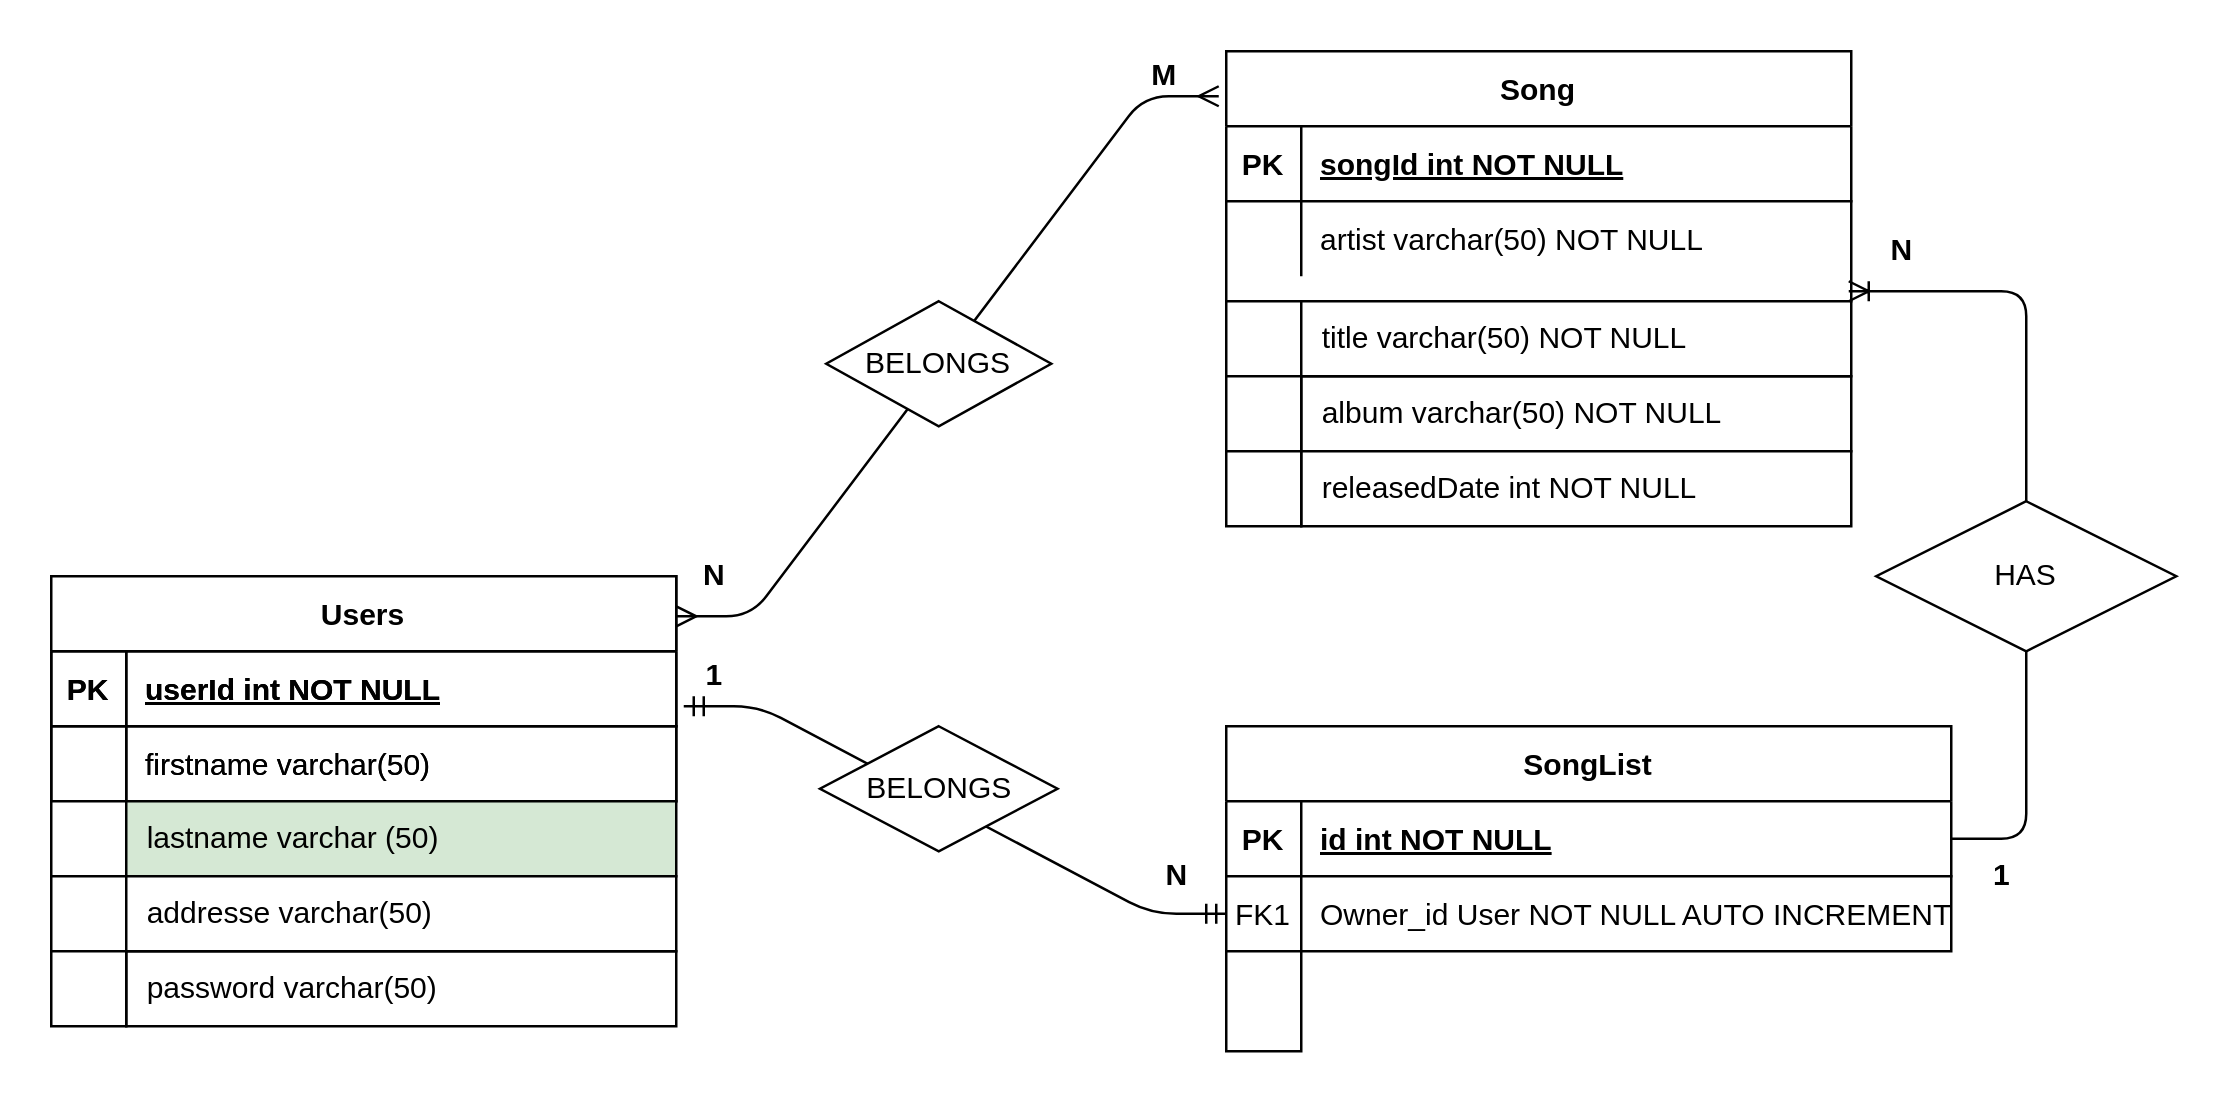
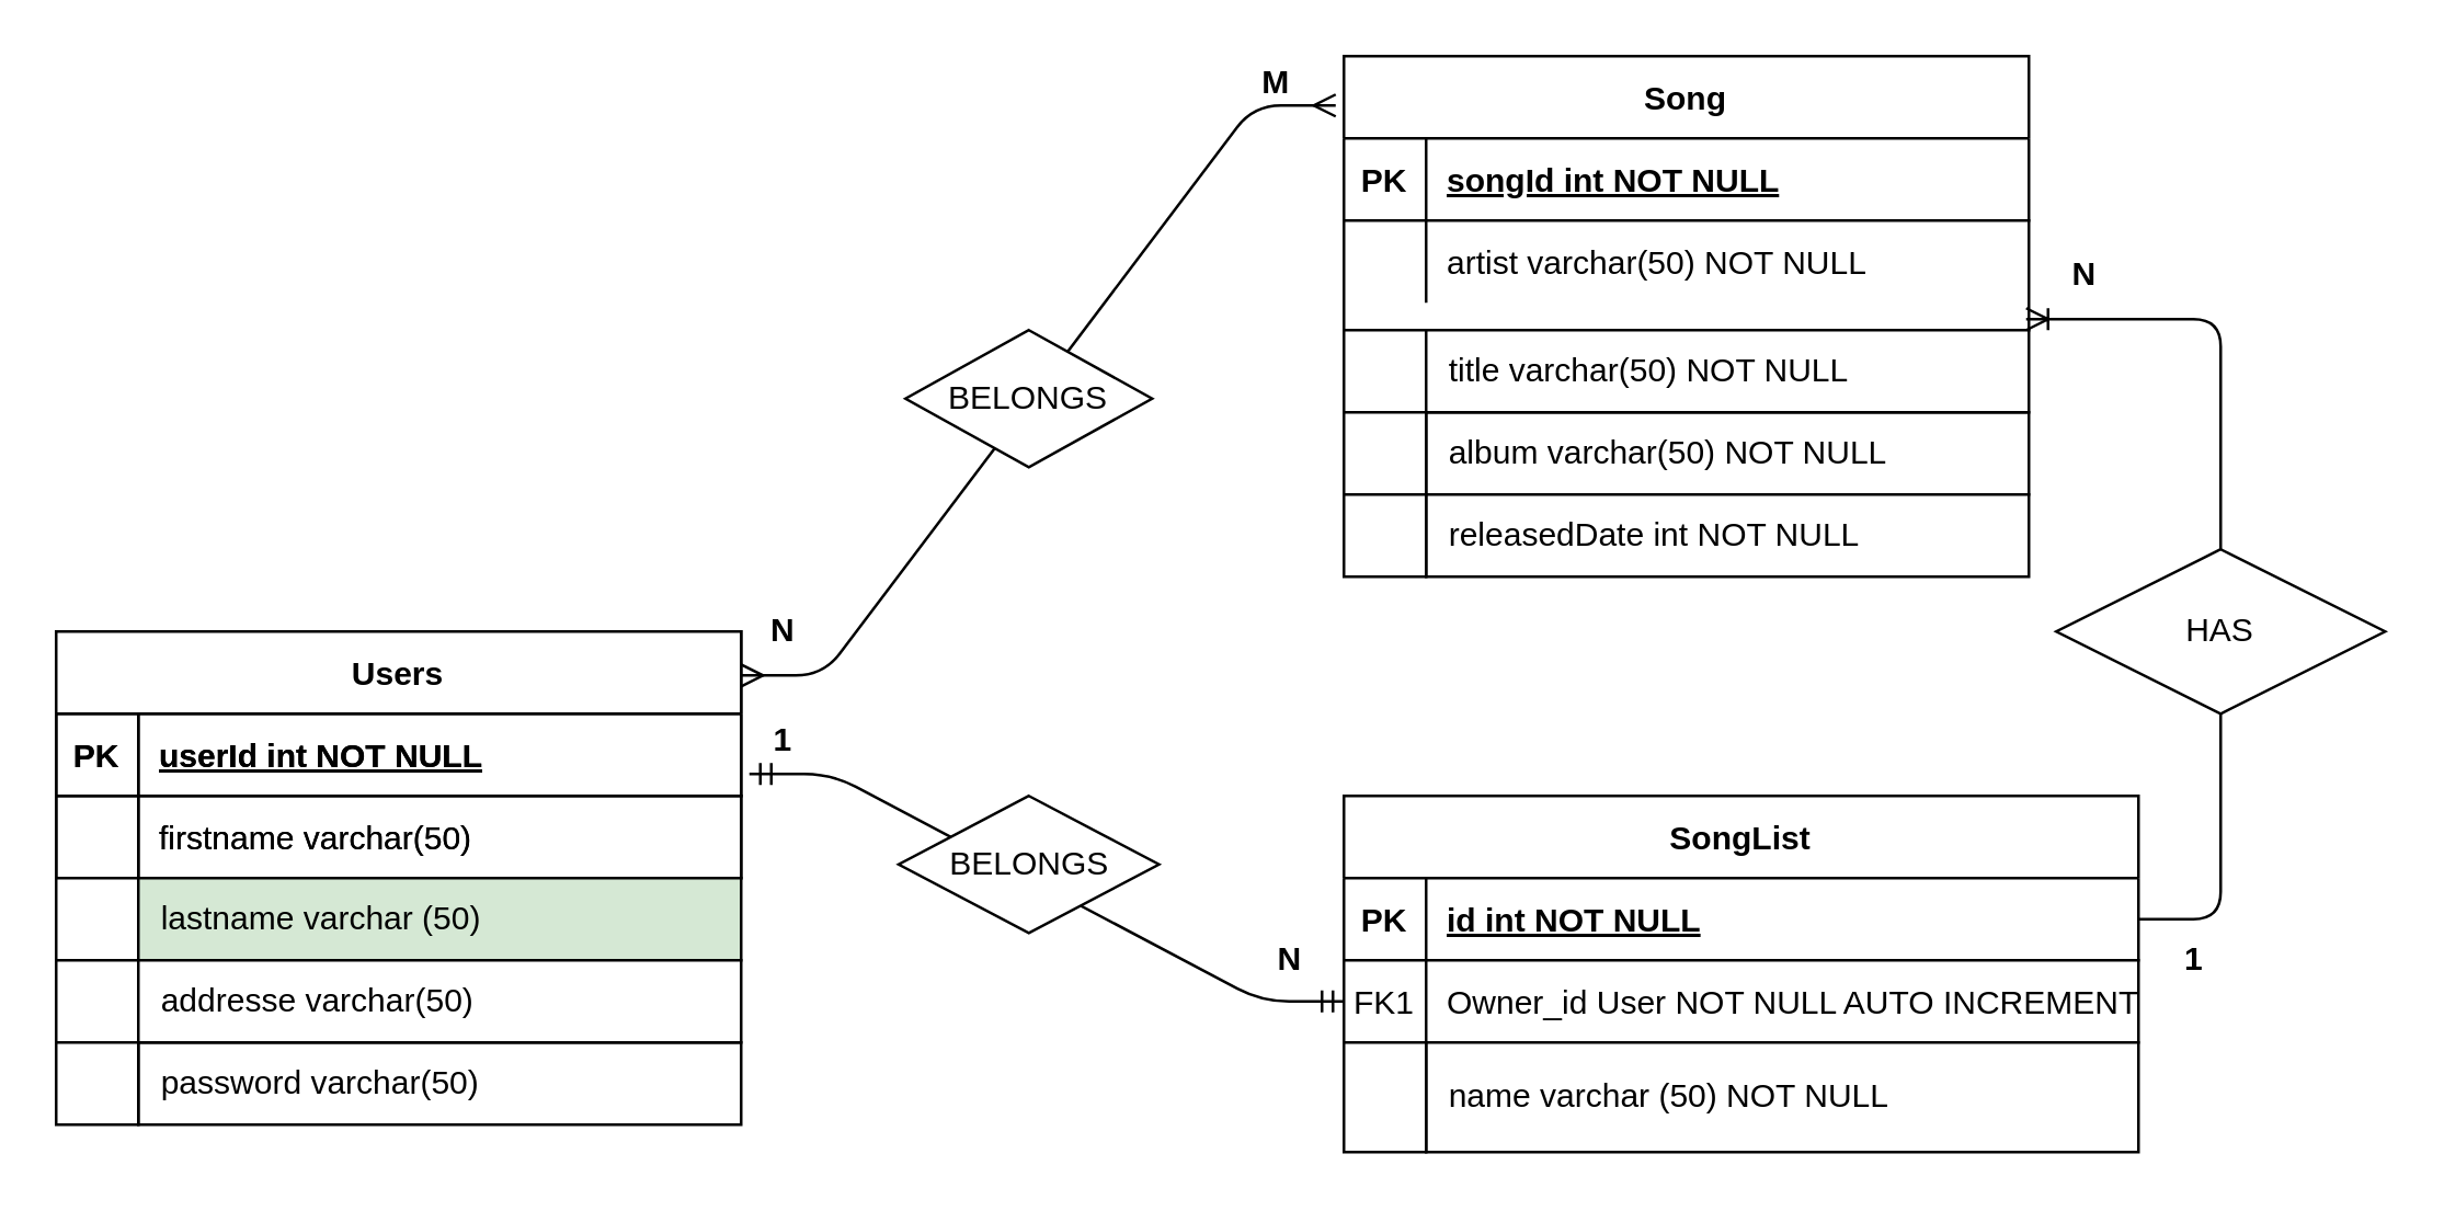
  <mxCell id="0" />
  <mxCell id="1" parent="0" />
  <mxCell id="2" value="Song" style="shape=table;startSize=30;container=1;collapsible=1;childLayout=tableLayout;fixedRows=1;rowLines=0;fontStyle=1;align=center;resizeLast=1;" parent="1" vertex="1"><mxGeometry x="490" y="20" width="250" height="100" as="geometry" /></mxCell>
  <mxCell id="3" value="" style="shape=partialRectangle;collapsible=0;dropTarget=0;pointerEvents=0;fillColor=none;points=[[0,0.5],[1,0.5]];portConstraint=eastwest;top=0;left=0;right=0;bottom=1;" parent="2" vertex="1"><mxGeometry y="30" width="250" height="30" as="geometry" /></mxCell>
  <mxCell id="4" value="PK" style="shape=partialRectangle;overflow=hidden;connectable=0;fillColor=none;top=0;left=0;bottom=0;right=0;fontStyle=1;" parent="3" vertex="1"><mxGeometry width="30" height="30" as="geometry" /></mxCell>
  <mxCell id="5" value="songId int NOT NULL " style="shape=partialRectangle;overflow=hidden;connectable=0;fillColor=none;top=0;left=0;bottom=0;right=0;align=left;spacingLeft=6;fontStyle=5;" parent="3" vertex="1"><mxGeometry x="30" width="220" height="30" as="geometry" /></mxCell>
  <mxCell id="6" value="" style="shape=partialRectangle;collapsible=0;dropTarget=0;pointerEvents=0;fillColor=none;points=[[0,0.5],[1,0.5]];portConstraint=eastwest;top=0;left=0;right=0;bottom=0;" parent="2" vertex="1"><mxGeometry y="60" width="250" height="30" as="geometry" /></mxCell>
  <mxCell id="7" value="" style="shape=partialRectangle;overflow=hidden;connectable=0;fillColor=none;top=0;left=0;bottom=0;right=0;" parent="6" vertex="1"><mxGeometry width="30" height="30" as="geometry" /></mxCell>
  <mxCell id="8" value="artist varchar(50) NOT NULL" style="shape=partialRectangle;overflow=hidden;connectable=0;fillColor=none;top=0;left=0;bottom=0;right=0;align=left;spacingLeft=6;" parent="6" vertex="1"><mxGeometry x="30" width="220" height="30" as="geometry" /></mxCell>
  <mxCell id="9" value="SongList" style="shape=table;startSize=30;container=1;collapsible=1;childLayout=tableLayout;fixedRows=1;rowLines=0;fontStyle=1;align=center;resizeLast=1;" parent="1" vertex="1"><mxGeometry x="490" y="290" width="290" height="90" as="geometry" /></mxCell>
  <mxCell id="10" value="" style="shape=partialRectangle;collapsible=0;dropTarget=0;pointerEvents=0;fillColor=none;points=[[0,0.5],[1,0.5]];portConstraint=eastwest;top=0;left=0;right=0;bottom=1;" parent="9" vertex="1"><mxGeometry y="30" width="290" height="30" as="geometry" /></mxCell>
  <mxCell id="11" value="PK" style="shape=partialRectangle;overflow=hidden;connectable=0;fillColor=none;top=0;left=0;bottom=0;right=0;fontStyle=1;" parent="10" vertex="1"><mxGeometry width="30" height="30" as="geometry" /></mxCell>
  <mxCell id="12" value="id int NOT NULL" style="shape=partialRectangle;overflow=hidden;connectable=0;fillColor=none;top=0;left=0;bottom=0;right=0;align=left;spacingLeft=6;fontStyle=5;" parent="10" vertex="1"><mxGeometry x="30" width="260" height="30" as="geometry" /></mxCell>
  <mxCell id="13" value="" style="shape=partialRectangle;collapsible=0;dropTarget=0;pointerEvents=0;fillColor=none;points=[[0,0.5],[1,0.5]];portConstraint=eastwest;top=0;left=0;right=0;bottom=0;" parent="9" vertex="1"><mxGeometry y="60" width="290" height="30" as="geometry" /></mxCell>
  <mxCell id="14" value="FK1" style="shape=partialRectangle;overflow=hidden;connectable=0;fillColor=none;top=0;left=0;bottom=0;right=0;" parent="13" vertex="1"><mxGeometry width="30" height="30" as="geometry" /></mxCell>
  <mxCell id="15" value="Owner_id User NOT NULL AUTO INCREMENT" style="shape=partialRectangle;overflow=hidden;connectable=0;fillColor=none;top=0;left=0;bottom=0;right=0;align=left;spacingLeft=6;" parent="13" vertex="1"><mxGeometry x="30" width="260" height="30" as="geometry" /></mxCell>
  <mxCell id="16" value="Users" style="shape=table;startSize=30;container=1;collapsible=1;childLayout=tableLayout;fixedRows=1;rowLines=0;fontStyle=1;align=center;resizeLast=1;" parent="1" vertex="1"><mxGeometry x="20" y="230" width="250" height="90" as="geometry" /></mxCell>
  <mxCell id="17" value="" style="shape=partialRectangle;collapsible=0;dropTarget=0;pointerEvents=0;fillColor=none;points=[[0,0.5],[1,0.5]];portConstraint=eastwest;top=0;left=0;right=0;bottom=1;" parent="16" vertex="1"><mxGeometry y="30" width="250" height="30" as="geometry" /></mxCell>
  <mxCell id="18" value="PK" style="shape=partialRectangle;overflow=hidden;connectable=0;fillColor=none;top=0;left=0;bottom=0;right=0;fontStyle=1;" parent="17" vertex="1"><mxGeometry width="30" height="30" as="geometry" /></mxCell>
  <mxCell id="19" value="userId int NOT NULL" style="shape=partialRectangle;overflow=hidden;connectable=0;fillColor=none;top=0;left=0;bottom=0;right=0;align=left;spacingLeft=6;fontStyle=5;" parent="17" vertex="1"><mxGeometry x="30" width="220" height="30" as="geometry" /></mxCell>
  <mxCell id="20" value="" style="shape=partialRectangle;collapsible=0;dropTarget=0;pointerEvents=0;fillColor=none;points=[[0,0.5],[1,0.5]];portConstraint=eastwest;top=0;left=0;right=0;bottom=0;" parent="16" vertex="1"><mxGeometry y="60" width="250" height="30" as="geometry" /></mxCell>
  <mxCell id="21" value="" style="shape=partialRectangle;overflow=hidden;connectable=0;fillColor=none;top=0;left=0;bottom=0;right=0;" parent="20" vertex="1"><mxGeometry width="30" height="30" as="geometry" /></mxCell>
  <mxCell id="22" value="firstname varchar(50)" style="shape=partialRectangle;overflow=hidden;connectable=0;fillColor=none;top=0;left=0;bottom=0;right=0;align=left;spacingLeft=6;" parent="20" vertex="1"><mxGeometry x="30" width="220" height="30" as="geometry" /></mxCell>
  <mxCell id="23" value="Users" style="shape=table;startSize=30;container=1;collapsible=1;childLayout=tableLayout;fixedRows=1;rowLines=0;fontStyle=1;align=center;resizeLast=1;" parent="1" vertex="1"><mxGeometry x="20" y="230" width="250" height="90" as="geometry" /></mxCell>
  <mxCell id="24" value="" style="shape=partialRectangle;collapsible=0;dropTarget=0;pointerEvents=0;fillColor=none;points=[[0,0.5],[1,0.5]];portConstraint=eastwest;top=0;left=0;right=0;bottom=1;" parent="23" vertex="1"><mxGeometry y="30" width="250" height="30" as="geometry" /></mxCell>
  <mxCell id="25" value="PK" style="shape=partialRectangle;overflow=hidden;connectable=0;fillColor=none;top=0;left=0;bottom=0;right=0;fontStyle=1;" parent="24" vertex="1"><mxGeometry width="30" height="30" as="geometry" /></mxCell>
  <mxCell id="26" value="userId int NOT NULL" style="shape=partialRectangle;overflow=hidden;connectable=0;fillColor=none;top=0;left=0;bottom=0;right=0;align=left;spacingLeft=6;fontStyle=5;" parent="24" vertex="1"><mxGeometry x="30" width="220" height="30" as="geometry" /></mxCell>
  <mxCell id="27" value="" style="shape=partialRectangle;collapsible=0;dropTarget=0;pointerEvents=0;fillColor=none;points=[[0,0.5],[1,0.5]];portConstraint=eastwest;top=0;left=0;right=0;bottom=0;" parent="23" vertex="1"><mxGeometry y="60" width="250" height="30" as="geometry" /></mxCell>
  <mxCell id="28" value="" style="shape=partialRectangle;overflow=hidden;connectable=0;fillColor=none;top=0;left=0;bottom=0;right=0;" parent="27" vertex="1"><mxGeometry width="30" height="30" as="geometry" /></mxCell>
  <mxCell id="29" value="firstname varchar(50)" style="shape=partialRectangle;overflow=hidden;connectable=0;fillColor=none;top=0;left=0;bottom=0;right=0;align=left;spacingLeft=6;" parent="27" vertex="1"><mxGeometry x="30" width="220" height="30" as="geometry" /></mxCell>
  <mxCell id="30" value="" style="rounded=0;whiteSpace=wrap;html=1;" parent="1" vertex="1"><mxGeometry x="20" y="320" width="30" height="30" as="geometry" /></mxCell>
  <mxCell id="31" value="" style="rounded=0;whiteSpace=wrap;html=1;" parent="1" vertex="1"><mxGeometry x="20" y="350" width="30" height="30" as="geometry" /></mxCell>
  <mxCell id="32" value="&amp;nbsp; password varchar(50)&amp;nbsp;" style="rounded=0;whiteSpace=wrap;html=1;align=left;" parent="1" vertex="1"><mxGeometry x="50" y="380" width="220" height="30" as="geometry" /></mxCell>
  <mxCell id="33" value="" style="rounded=0;whiteSpace=wrap;html=1;" parent="1" vertex="1"><mxGeometry x="20" y="380" width="30" height="30" as="geometry" /></mxCell>
  <mxCell id="34" value="&amp;nbsp; lastname varchar (50)" style="rounded=0;whiteSpace=wrap;html=1;align=left;fillColor=#d5e8d4;" parent="1" vertex="1"><mxGeometry x="50" y="320" width="220" height="30" as="geometry" /></mxCell>
+ <mxCell id="35" value="&amp;nbsp; name varchar (50) NOT NULL" style="rounded=0;whiteSpace=wrap;html=1;align=left;labelPosition=center;verticalLabelPosition=middle;verticalAlign=middle;" parent="1" vertex="1"><mxGeometry x="520" y="380" width="260" height="40" as="geometry" /></mxCell>
  <mxCell id="36" value="" style="rounded=0;whiteSpace=wrap;html=1;" parent="1" vertex="1"><mxGeometry x="490" y="380" width="30" height="40" as="geometry" /></mxCell>
  <mxCell id="37" value="&amp;nbsp; addresse varchar(50)" style="rounded=0;whiteSpace=wrap;html=1;align=left;" parent="1" vertex="1"><mxGeometry x="50" y="350" width="220" height="30" as="geometry" /></mxCell>
  <mxCell id="38" value="" style="rounded=0;whiteSpace=wrap;html=1;" parent="1" vertex="1"><mxGeometry x="490" y="120" width="30" height="30" as="geometry" /></mxCell>
  <mxCell id="39" value="&amp;nbsp; album varchar(50) NOT NULL" style="rounded=0;whiteSpace=wrap;html=1;align=left;" parent="1" vertex="1"><mxGeometry x="520" y="150" width="220" height="30" as="geometry" /></mxCell>
  <mxCell id="40" value="" style="rounded=0;whiteSpace=wrap;html=1;" parent="1" vertex="1"><mxGeometry x="490" y="150" width="30" height="30" as="geometry" /></mxCell>
  <mxCell id="41" value="&amp;nbsp; title varchar(50) NOT NULL" style="rounded=0;whiteSpace=wrap;html=1;align=left;" parent="1" vertex="1"><mxGeometry x="520" y="120" width="220" height="30" as="geometry" /></mxCell>
  <mxCell id="42" value="&amp;nbsp; releasedDate int NOT NULL" style="rounded=0;whiteSpace=wrap;html=1;align=left;" parent="1" vertex="1"><mxGeometry x="520" y="180" width="220" height="30" as="geometry" /></mxCell>
  <mxCell id="43" value="" style="rounded=0;whiteSpace=wrap;html=1;" parent="1" vertex="1"><mxGeometry x="490" y="180" width="30" height="30" as="geometry" /></mxCell>
  <mxCell id="44" value="" style="edgeStyle=entityRelationEdgeStyle;fontSize=12;html=1;endArrow=ERmany;startArrow=ERmany;exitX=1;exitY=0.178;exitDx=0;exitDy=0;exitPerimeter=0;entryX=-0.012;entryY=0.18;entryDx=0;entryDy=0;entryPerimeter=0;" parent="1" source="23" target="2" edge="1"><mxGeometry width="100" height="100" relative="1" as="geometry"><mxPoint x="270" y="330" as="sourcePoint" /><mxPoint x="380" y="130" as="targetPoint" /></mxGeometry></mxCell>
  <mxCell id="45" value="M" style="text;html=1;resizable=0;autosize=1;align=center;verticalAlign=middle;points=[];fillColor=none;strokeColor=none;rounded=0;fontStyle=1" parent="1" vertex="1"><mxGeometry x="450" y="20" width="30" height="20" as="geometry" /></mxCell>
  <mxCell id="46" value="N" style="text;html=1;resizable=0;autosize=1;align=center;verticalAlign=middle;points=[];fillColor=none;strokeColor=none;rounded=0;fontStyle=1" parent="1" vertex="1"><mxGeometry x="275" y="220" width="20" height="20" as="geometry" /></mxCell>
  <mxCell id="47" value="BELONGS" style="shape=rhombus;perimeter=rhombusPerimeter;whiteSpace=wrap;html=1;align=center;" parent="1" vertex="1"><mxGeometry x="330" y="120" width="90" height="50" as="geometry" /></mxCell>
  <mxCell id="48" value="1" style="text;html=1;resizable=0;autosize=1;align=center;verticalAlign=middle;points=[];fillColor=none;strokeColor=none;rounded=0;fontStyle=1" parent="1" vertex="1"><mxGeometry x="275" y="260" width="20" height="20" as="geometry" /></mxCell>
  <mxCell id="49" value="N" style="text;html=1;resizable=0;autosize=1;align=center;verticalAlign=middle;points=[];fillColor=none;strokeColor=none;rounded=0;fontStyle=1" parent="1" vertex="1"><mxGeometry x="460" y="340" width="20" height="20" as="geometry" /></mxCell>
  <mxCell id="50" value="" style="edgeStyle=entityRelationEdgeStyle;fontSize=12;html=1;endArrow=ERmandOne;startArrow=ERmandOne;entryX=0;entryY=0.5;entryDx=0;entryDy=0;exitX=1.012;exitY=0.733;exitDx=0;exitDy=0;exitPerimeter=0;" parent="1" source="24" target="13" edge="1"><mxGeometry width="100" height="100" relative="1" as="geometry"><mxPoint x="380" y="460" as="sourcePoint" /><mxPoint x="480" y="360" as="targetPoint" /></mxGeometry></mxCell>
  <mxCell id="51" value="BELONGS&lt;br&gt;" style="shape=rhombus;perimeter=rhombusPerimeter;whiteSpace=wrap;html=1;align=center;" parent="1" vertex="1"><mxGeometry x="327.5" y="290" width="95" height="50" as="geometry" /></mxCell>
  <mxCell id="52" value="" style="edgeStyle=entityRelationEdgeStyle;fontSize=12;html=1;endArrow=ERoneToMany;entryX=0.996;entryY=1.2;entryDx=0;entryDy=0;entryPerimeter=0;" parent="1" source="9" target="6" edge="1"><mxGeometry width="100" height="100" relative="1" as="geometry"><mxPoint x="630" y="340" as="sourcePoint" /><mxPoint x="860" y="120" as="targetPoint" /></mxGeometry></mxCell>
  <mxCell id="53" value="HAS" style="shape=rhombus;perimeter=rhombusPerimeter;whiteSpace=wrap;html=1;align=center;" parent="1" vertex="1"><mxGeometry x="750" y="200" width="120" height="60" as="geometry" /></mxCell>
  <mxCell id="54" value="1" style="text;html=1;resizable=0;autosize=1;align=center;verticalAlign=middle;points=[];fillColor=none;strokeColor=none;rounded=0;fontStyle=1" parent="1" vertex="1"><mxGeometry x="790" y="340" width="20" height="20" as="geometry" /></mxCell>
  <mxCell id="55" value="N" style="text;html=1;resizable=0;autosize=1;align=center;verticalAlign=middle;points=[];fillColor=none;strokeColor=none;rounded=0;fontStyle=1" parent="1" vertex="1"><mxGeometry x="750" y="90" width="20" height="20" as="geometry" /></mxCell>
